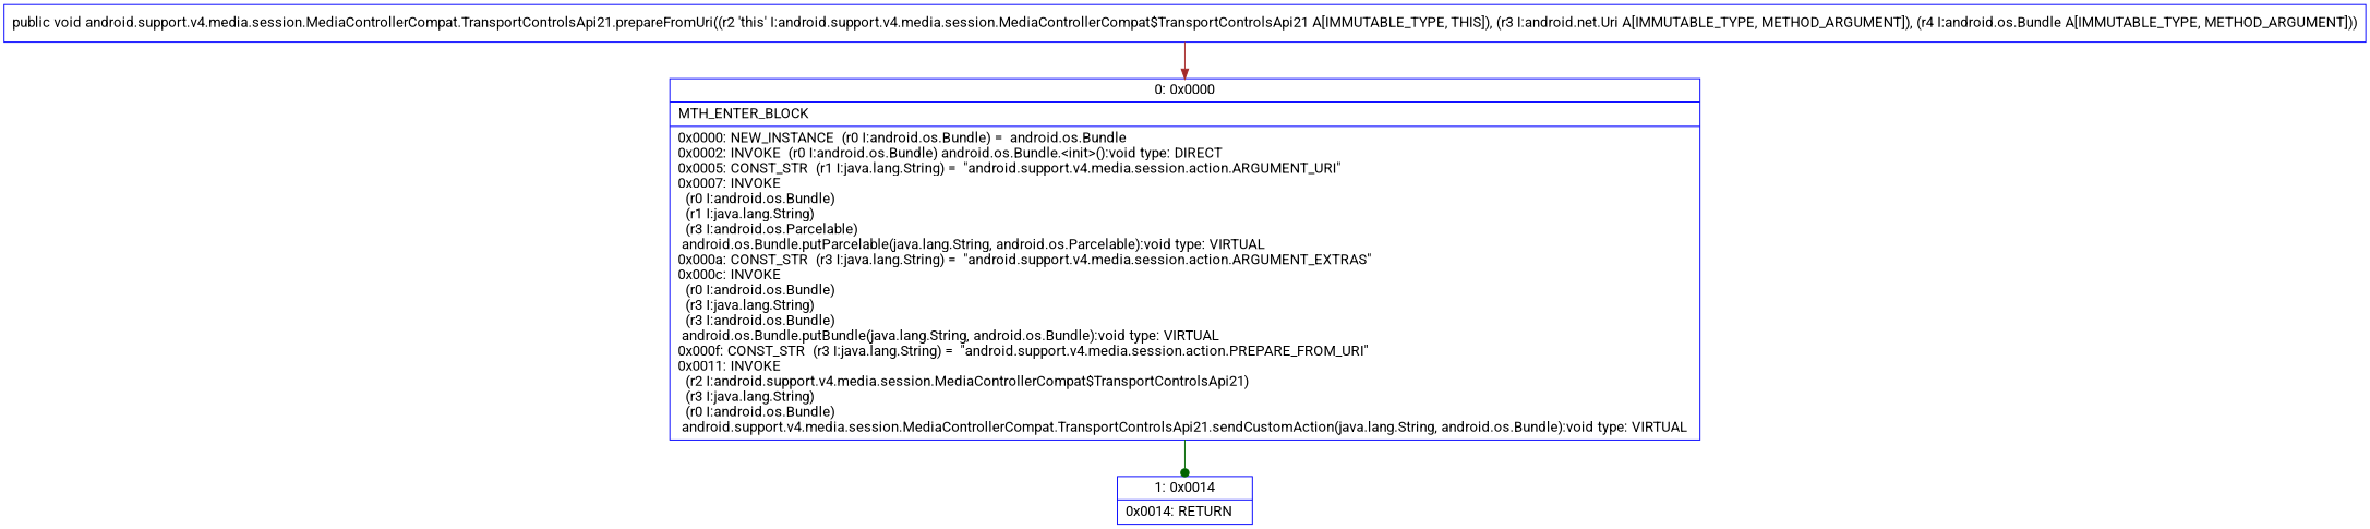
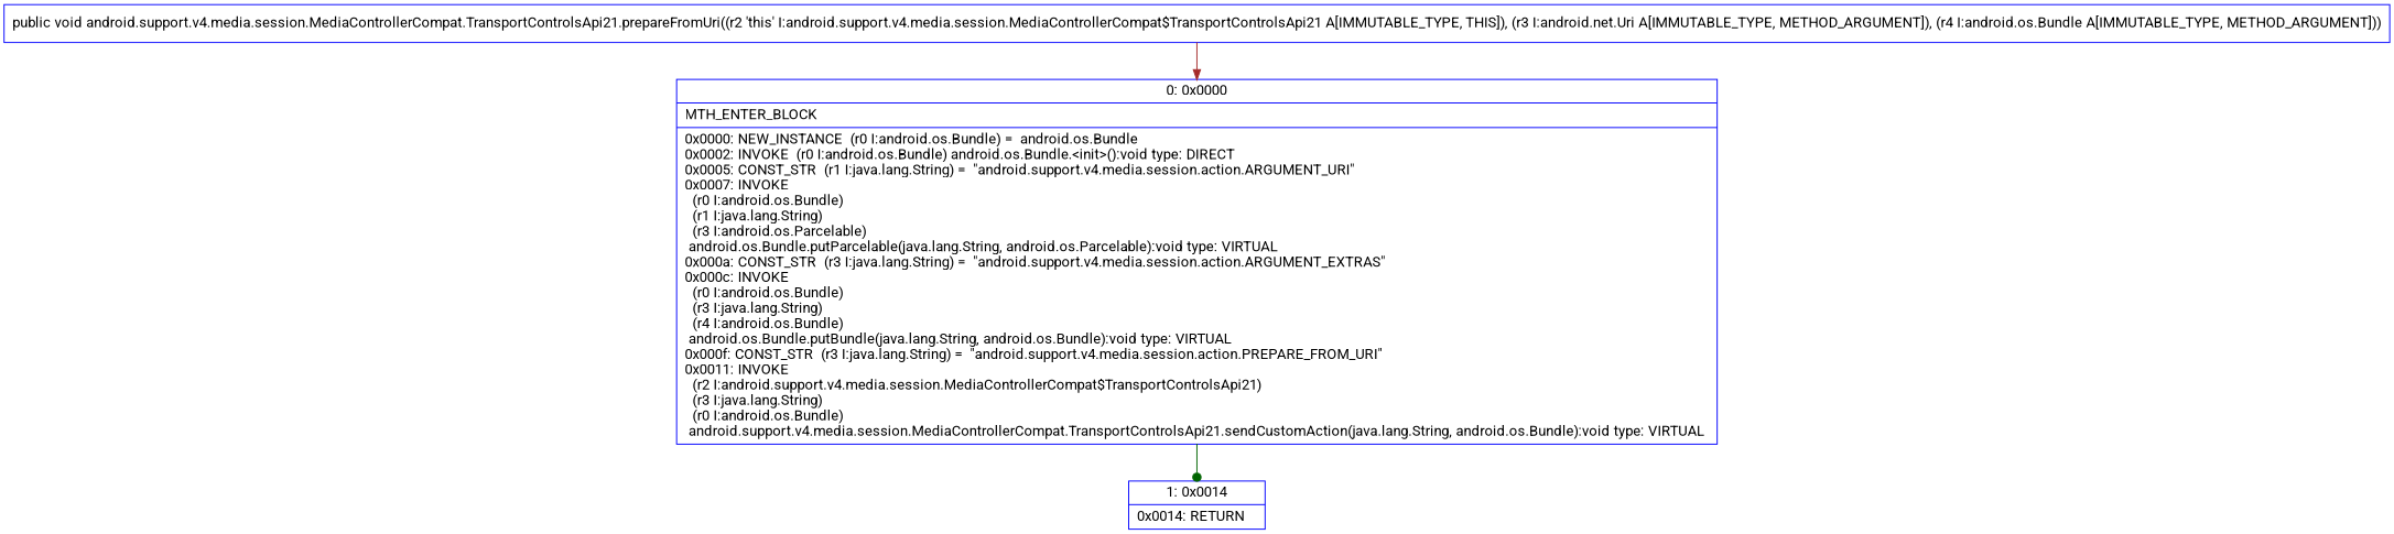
  digraph {
    fontname=Roboto
    node [shape=record color=blue fontname=Roboto]
    edge [fontname=Roboto]
-   n1 [label="{0\:\ 0x0000|MTH_ENTER_BLOCK\l|0x0000: NEW_INSTANCE  (r0 I:android.os.Bundle) =  android.os.Bundle \l0x0002: INVOKE  (r0 I:android.os.Bundle) android.os.Bundle.\<init\>():void type: DIRECT \l0x0005: CONST_STR  (r1 I:java.lang.String) =  \"android.support.v4.media.session.action.ARGUMENT_URI\" \l0x0007: INVOKE  \l  (r0 I:android.os.Bundle)\l  (r1 I:java.lang.String)\l  (r3 I:android.os.Parcelable)\l android.os.Bundle.putParcelable(java.lang.String, android.os.Parcelable):void type: VIRTUAL \l0x000a: CONST_STR  (r3 I:java.lang.String) =  \"android.support.v4.media.session.action.ARGUMENT_EXTRAS\" \l0x000c: INVOKE  \l  (r0 I:android.os.Bundle)\l  (r3 I:java.lang.String)\l  (r3 I:android.os.Bundle)\l android.os.Bundle.putBundle(java.lang.String, android.os.Bundle):void type: VIRTUAL \l0x000f: CONST_STR  (r3 I:java.lang.String) =  \"android.support.v4.media.session.action.PREPARE_FROM_URI\" \l0x0011: INVOKE  \l  (r2 I:android.support.v4.media.session.MediaControllerCompat$TransportControlsApi21)\l  (r3 I:java.lang.String)\l  (r0 I:android.os.Bundle)\l android.support.v4.media.session.MediaControllerCompat.TransportControlsApi21.sendCustomAction(java.lang.String, android.os.Bundle):void type: VIRTUAL \l}"]
+   n1 [label="{0\:\ 0x0000|MTH_ENTER_BLOCK\l|0x0000: NEW_INSTANCE  (r0 I:android.os.Bundle) =  android.os.Bundle \l0x0002: INVOKE  (r0 I:android.os.Bundle) android.os.Bundle.\<init\>():void type: DIRECT \l0x0005: CONST_STR  (r1 I:java.lang.String) =  \"android.support.v4.media.session.action.ARGUMENT_URI\" \l0x0007: INVOKE  \l  (r0 I:android.os.Bundle)\l  (r1 I:java.lang.String)\l  (r3 I:android.os.Parcelable)\l android.os.Bundle.putParcelable(java.lang.String, android.os.Parcelable):void type: VIRTUAL \l0x000a: CONST_STR  (r3 I:java.lang.String) =  \"android.support.v4.media.session.action.ARGUMENT_EXTRAS\" \l0x000c: INVOKE  \l  (r0 I:android.os.Bundle)\l  (r3 I:java.lang.String)\l  (r4 I:android.os.Bundle)\l android.os.Bundle.putBundle(java.lang.String, android.os.Bundle):void type: VIRTUAL \l0x000f: CONST_STR  (r3 I:java.lang.String) =  \"android.support.v4.media.session.action.PREPARE_FROM_URI\" \l0x0011: INVOKE  \l  (r2 I:android.support.v4.media.session.MediaControllerCompat$TransportControlsApi21)\l  (r3 I:java.lang.String)\l  (r0 I:android.os.Bundle)\l android.support.v4.media.session.MediaControllerCompat.TransportControlsApi21.sendCustomAction(java.lang.String, android.os.Bundle):void type: VIRTUAL \l}"]
    n2 [label="{1\:\ 0x0014|0x0014: RETURN   \l}"]
    n3 [label="{public void android.support.v4.media.session.MediaControllerCompat.TransportControlsApi21.prepareFromUri((r2 'this' I:android.support.v4.media.session.MediaControllerCompat$TransportControlsApi21 A[IMMUTABLE_TYPE, THIS]), (r3 I:android.net.Uri A[IMMUTABLE_TYPE, METHOD_ARGUMENT]), (r4 I:android.os.Bundle A[IMMUTABLE_TYPE, METHOD_ARGUMENT])) }"]
    n1 -> n2 [color=darkgreen arrowhead=dot]
    n3 -> n1 [color=brown arrowhead=normal]
  }
